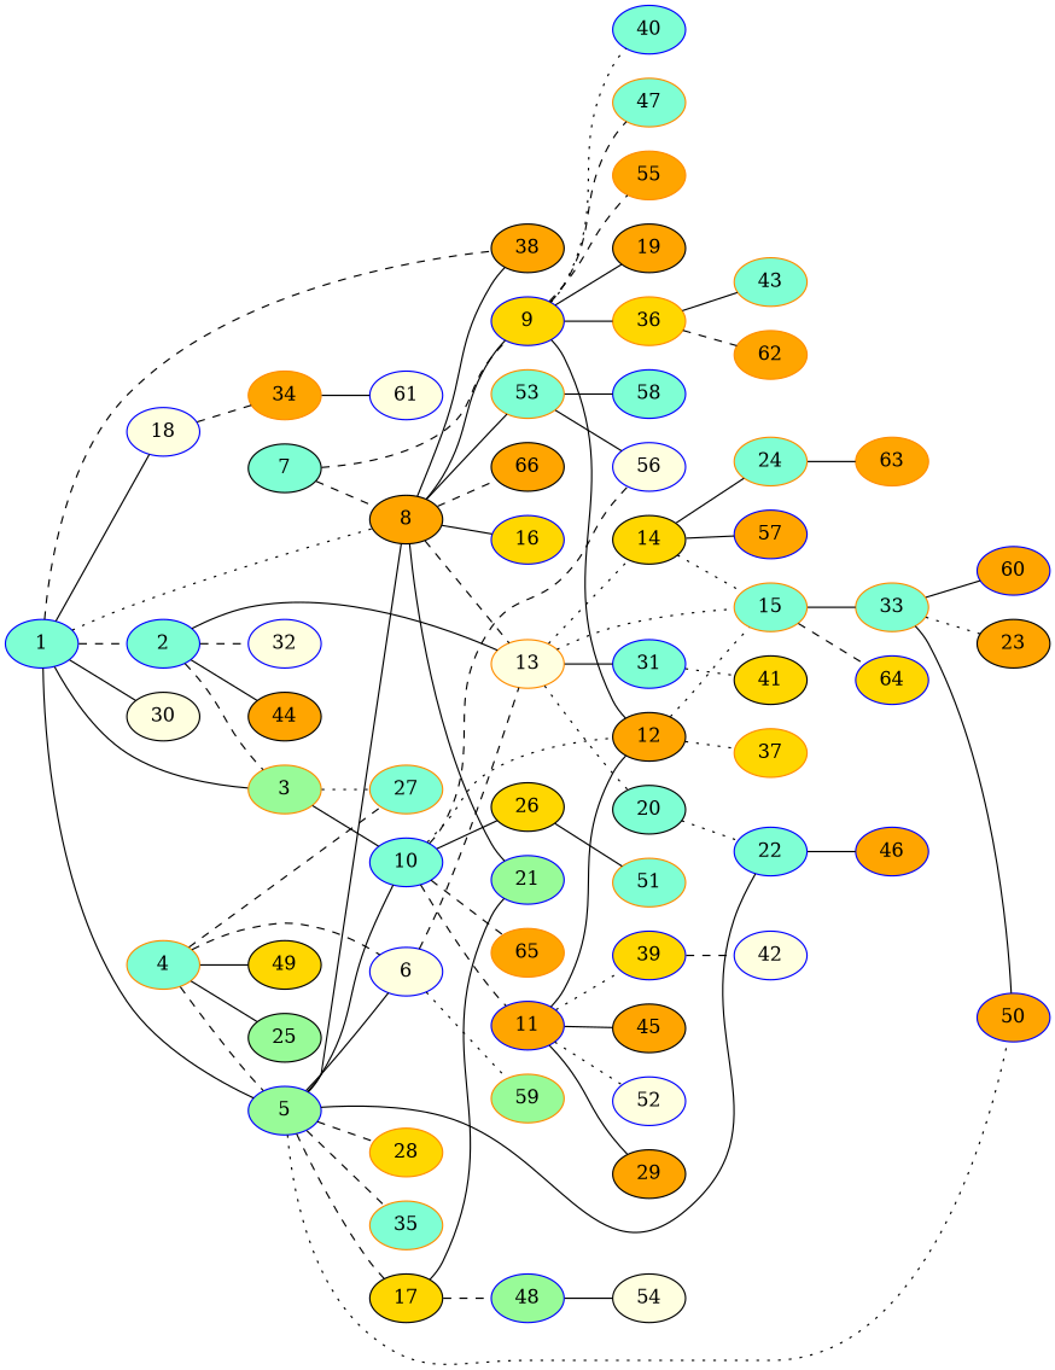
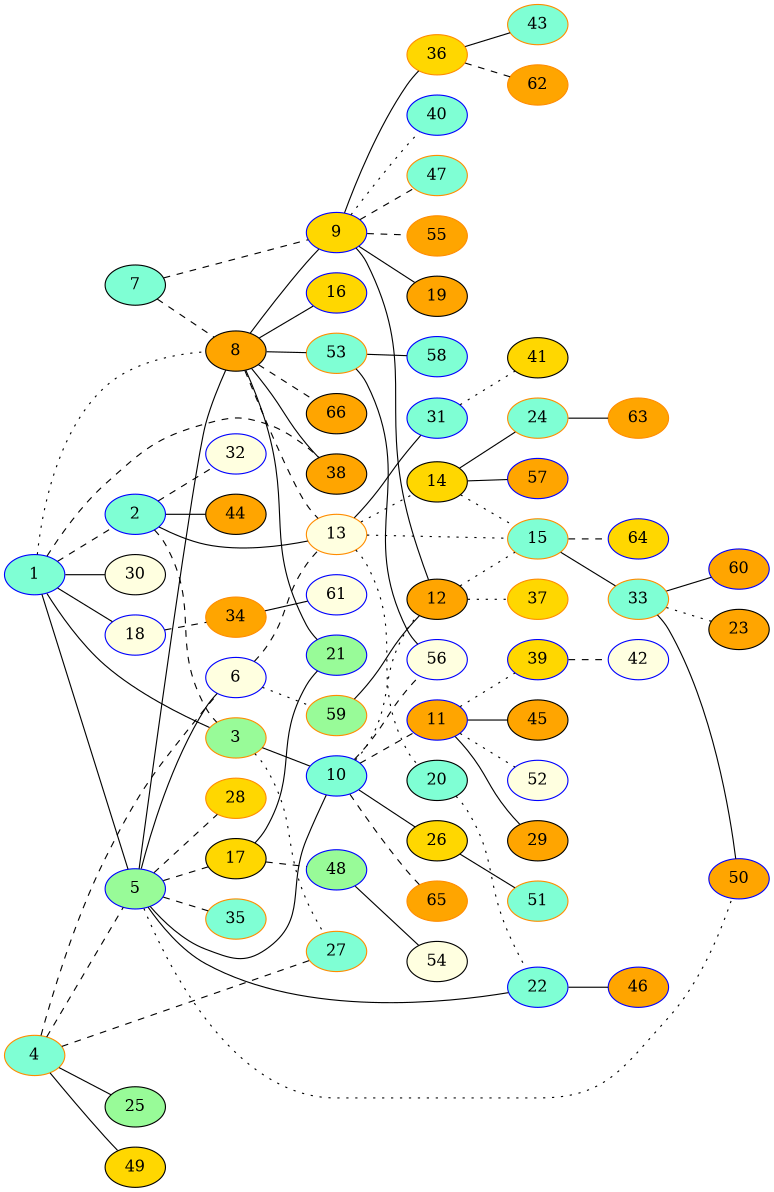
  graph {
    rankdir=LR
    node [color=blue fillcolor=aquamarine style=filled]
    edge [style=solid]
    1
    2
    3 [color=darkorange fillcolor=palegreen]
    5 [fillcolor=palegreen]
    8 [color=black fillcolor=orange]
    18 [fillcolor=lightyellow]
    30 [color=black fillcolor=lightyellow]
    38 [color=black fillcolor=orange]
    13 [color=darkorange fillcolor=lightyellow]
    32 [fillcolor=lightyellow]
    44 [color=black fillcolor=orange]
    10
    27 [color=darkorange]
    6 [fillcolor=lightyellow]
    17 [color=black fillcolor=gold]
    22
    28 [color=darkorange fillcolor=gold]
    35 [color=darkorange]
    50 [fillcolor=orange]
    9 [fillcolor=gold]
    16 [fillcolor=gold]
    21 [fillcolor=palegreen]
    53 [color=darkorange]
    66 [color=black fillcolor=orange]
    34 [color=darkorange fillcolor=orange]
    15 [color=darkorange]
    14 [color=black fillcolor=gold]
    20 [color=black]
    31
    12 [color=black fillcolor=orange]
    11 [fillcolor=orange]
    26 [color=black fillcolor=gold]
    56 [fillcolor=lightyellow]
    65 [color=darkorange fillcolor=orange]
    4 [color=darkorange]
    25 [color=black fillcolor=palegreen]
    49 [color=black fillcolor=gold]
    59 [color=darkorange fillcolor=palegreen]
    48 [fillcolor=palegreen]
    46 [fillcolor=orange]
    7 [color=black]
    19 [color=black fillcolor=orange]
    36 [color=darkorange fillcolor=gold]
    40
    47 [color=darkorange]
    55 [color=darkorange fillcolor=orange]
    58
    37 [color=darkorange fillcolor=gold]
    43 [color=darkorange]
    62 [color=darkorange fillcolor=orange]
    29 [color=black fillcolor=orange]
    39 [fillcolor=gold]
    45 [color=black fillcolor=orange]
    52 [fillcolor=lightyellow]
    51 [color=darkorange]
    42 [fillcolor=lightyellow]
    33 [color=darkorange]
    64 [fillcolor=gold]
    24 [color=darkorange]
    57 [fillcolor=orange]
    41 [color=black fillcolor=gold]
    63 [color=darkorange fillcolor=orange]
    23 [color=black fillcolor=orange]
    60 [fillcolor=orange]
    54 [color=black fillcolor=lightyellow]
    61 [fillcolor=lightyellow]
    1 -- 2 [style=dashed]
    1 -- 3
    1 -- 5
    1 -- 8 [style=dotted]
    1 -- 18
    1 -- 30
    1 -- 38 [style=dashed]
    2 -- 3 [style=dashed]
    2 -- 13
    2 -- 32 [style=dashed]
    2 -- 44
    3 -- 10
    3 -- 27 [style=dotted]
    5 -- 8
    5 -- 10
    5 -- 6
    5 -- 17 [style=dashed]
    5 -- 22
    5 -- 28 [style=dashed]
    5 -- 35 [style=dashed]
    5 -- 50 [style=dotted]
    8 -- 38
    8 -- 13 [style=dashed]
    8 -- 9
    8 -- 16
    8 -- 21
    8 -- 53
    8 -- 66 [style=dashed]
    18 -- 34 [style=dashed]
    13 -- 15 [style=dotted]
    13 -- 14 [style=dotted]
    13 -- 20 [style=dotted]
    13 -- 31
    10 -- 12 [style=dotted]
    10 -- 11 [style=dashed]
    10 -- 26
    10 -- 56 [style=dashed]
    10 -- 65 [style=dashed]
    6 -- 13 [style=dashed]
    6 -- 59 [style=dotted]
    17 -- 21
    17 -- 48 [style=dashed]
    22 -- 46
    9 -- 12
    9 -- 19
    9 -- 36
    9 -- 40 [style=dotted]
    9 -- 47 [style=dashed]
    9 -- 55 [style=dashed]
    53 -- 56
    53 -- 58
    34 -- 61
    15 -- 33
    15 -- 64 [style=dashed]
    14 -- 15 [style=dotted]
    14 -- 24
    14 -- 57
    20 -- 22 [style=dotted]
    31 -- 41 [style=dotted]
    12 -- 15 [style=dotted]
    12 -- 37 [style=dotted]
-   11 -- 12
+   59 -- 12
    11 -- 29
    11 -- 39 [style=dotted]
    11 -- 45
    11 -- 52 [style=dotted]
    26 -- 51
    4 -- 5 [style=dashed]
    4 -- 27 [style=dashed]
    4 -- 6 [style=dashed]
    4 -- 25
    4 -- 49
    48 -- 54
    7 -- 8 [style=dashed]
    7 -- 9 [style=dashed]
    36 -- 43
    36 -- 62 [style=dashed]
    39 -- 42 [style=dashed]
    33 -- 50
    33 -- 23 [style=dotted]
    33 -- 60
    24 -- 63
  }
